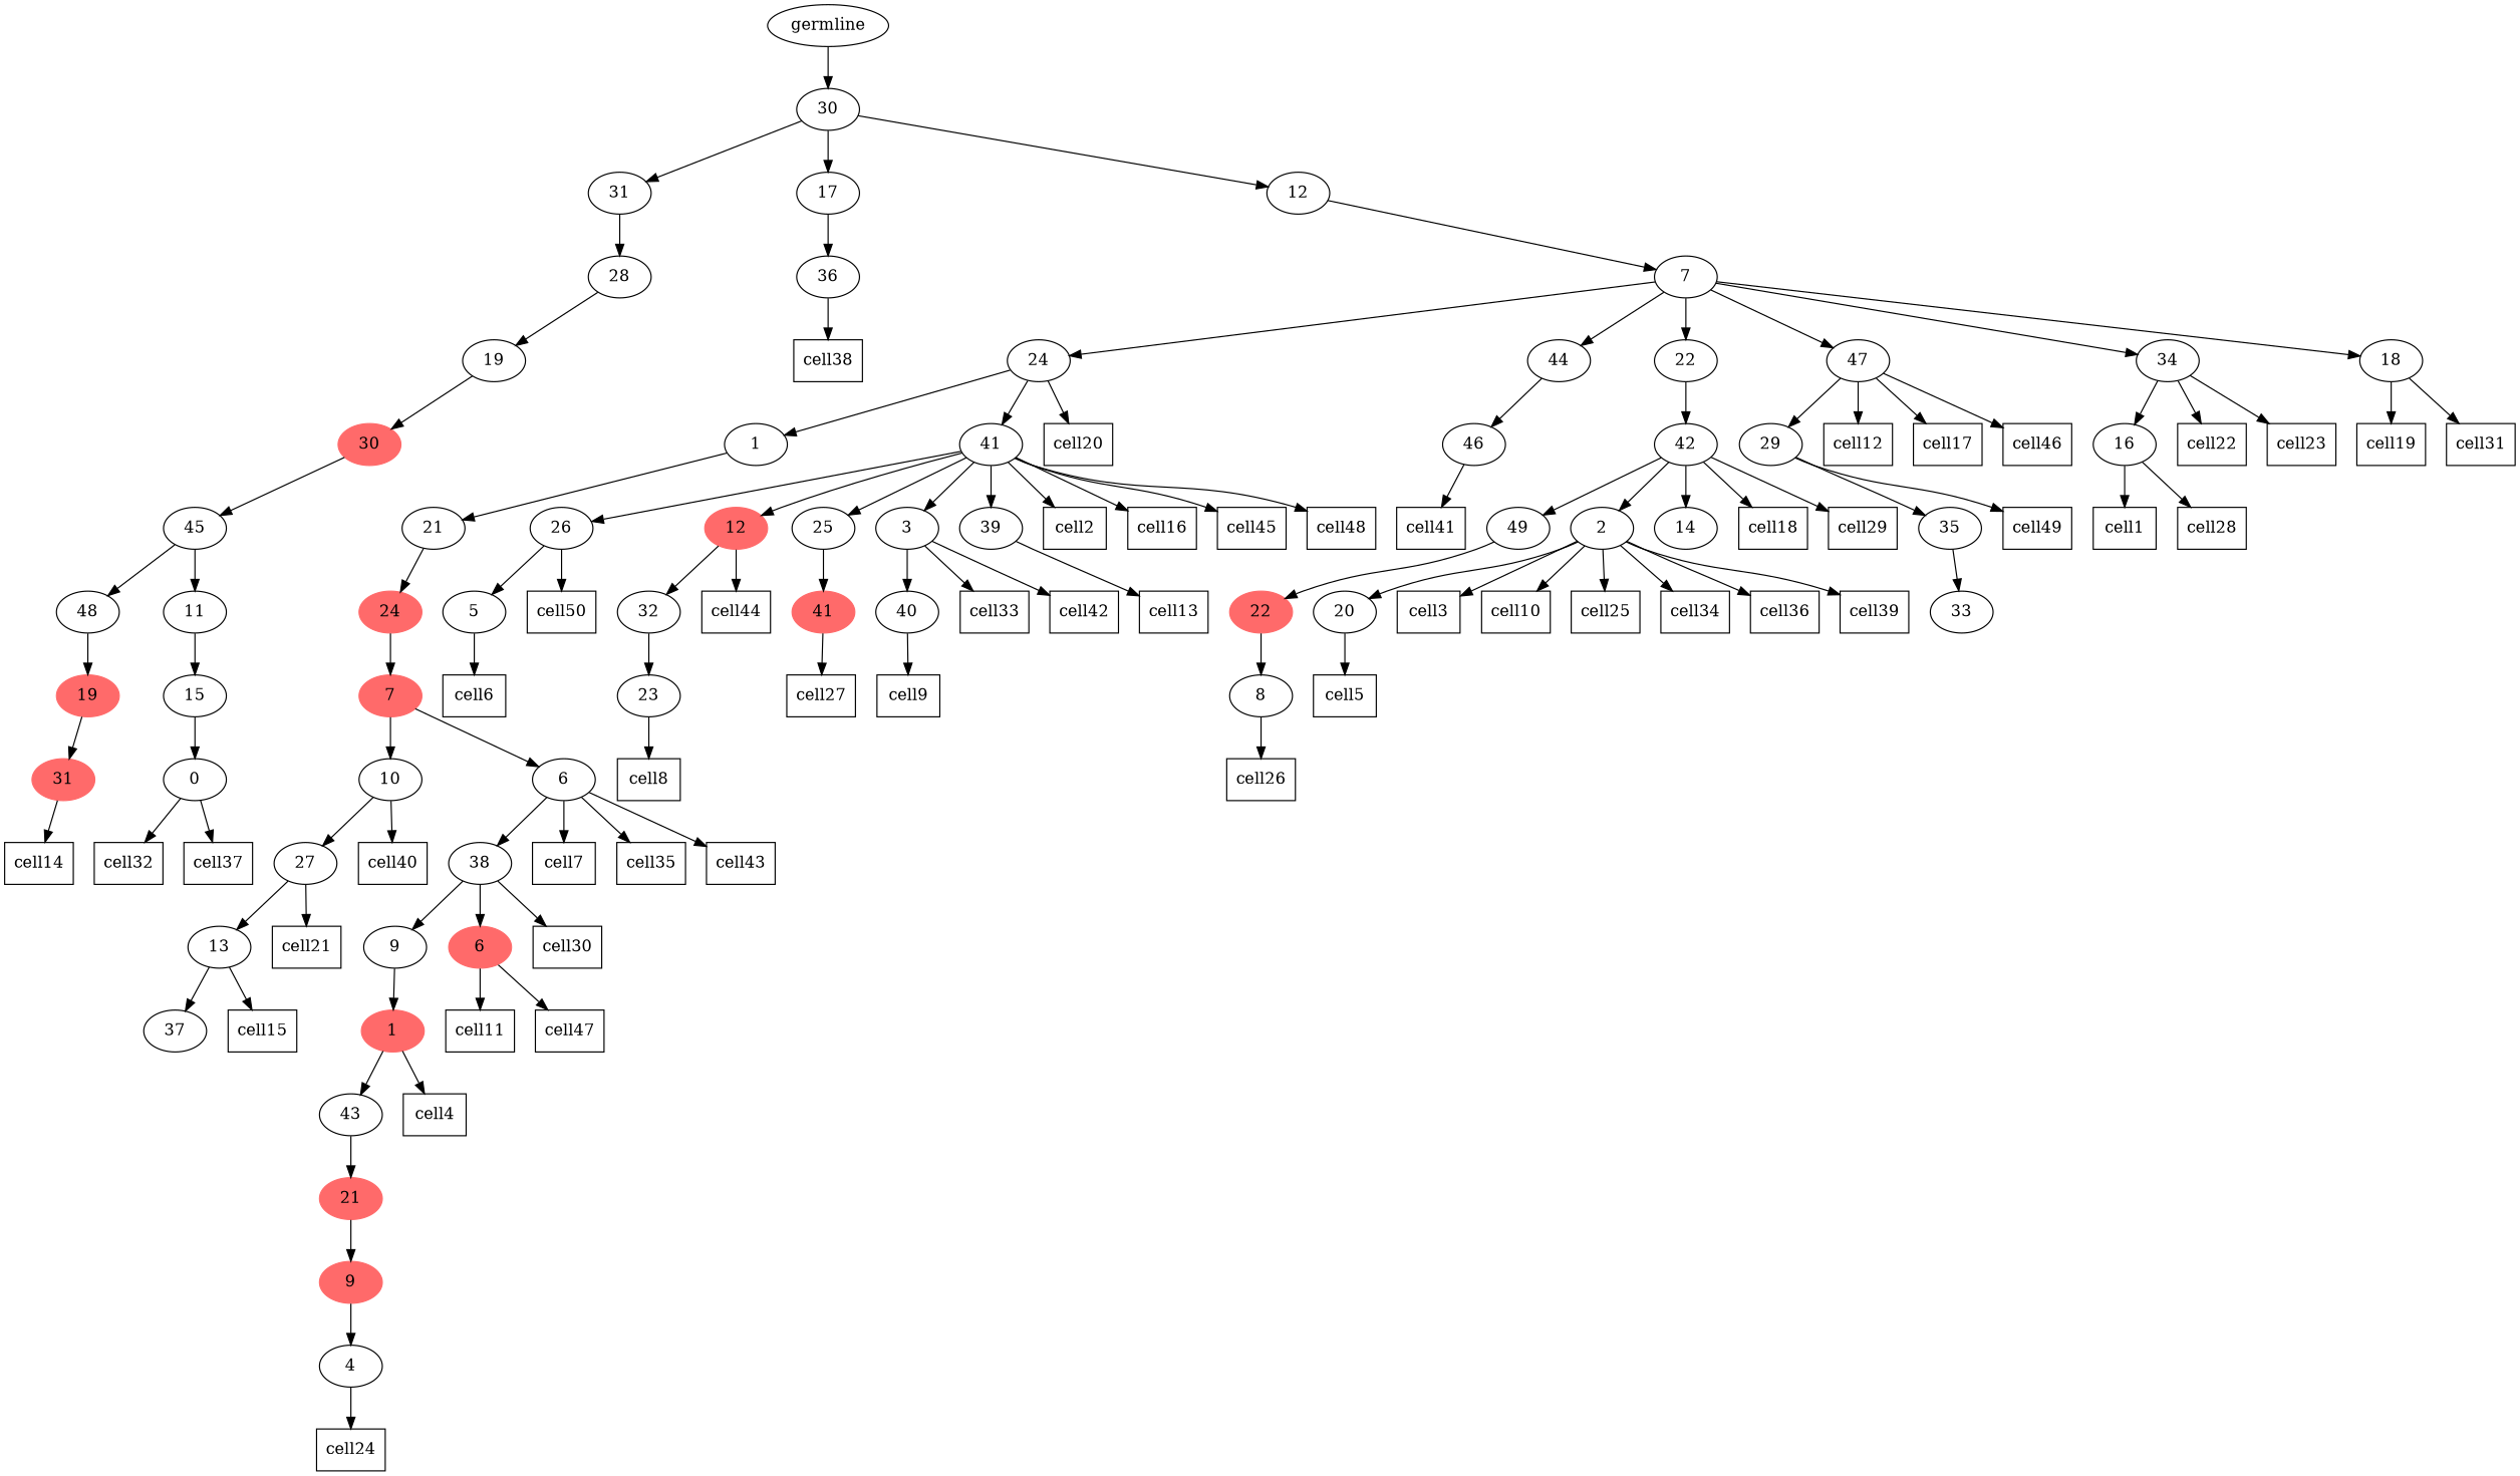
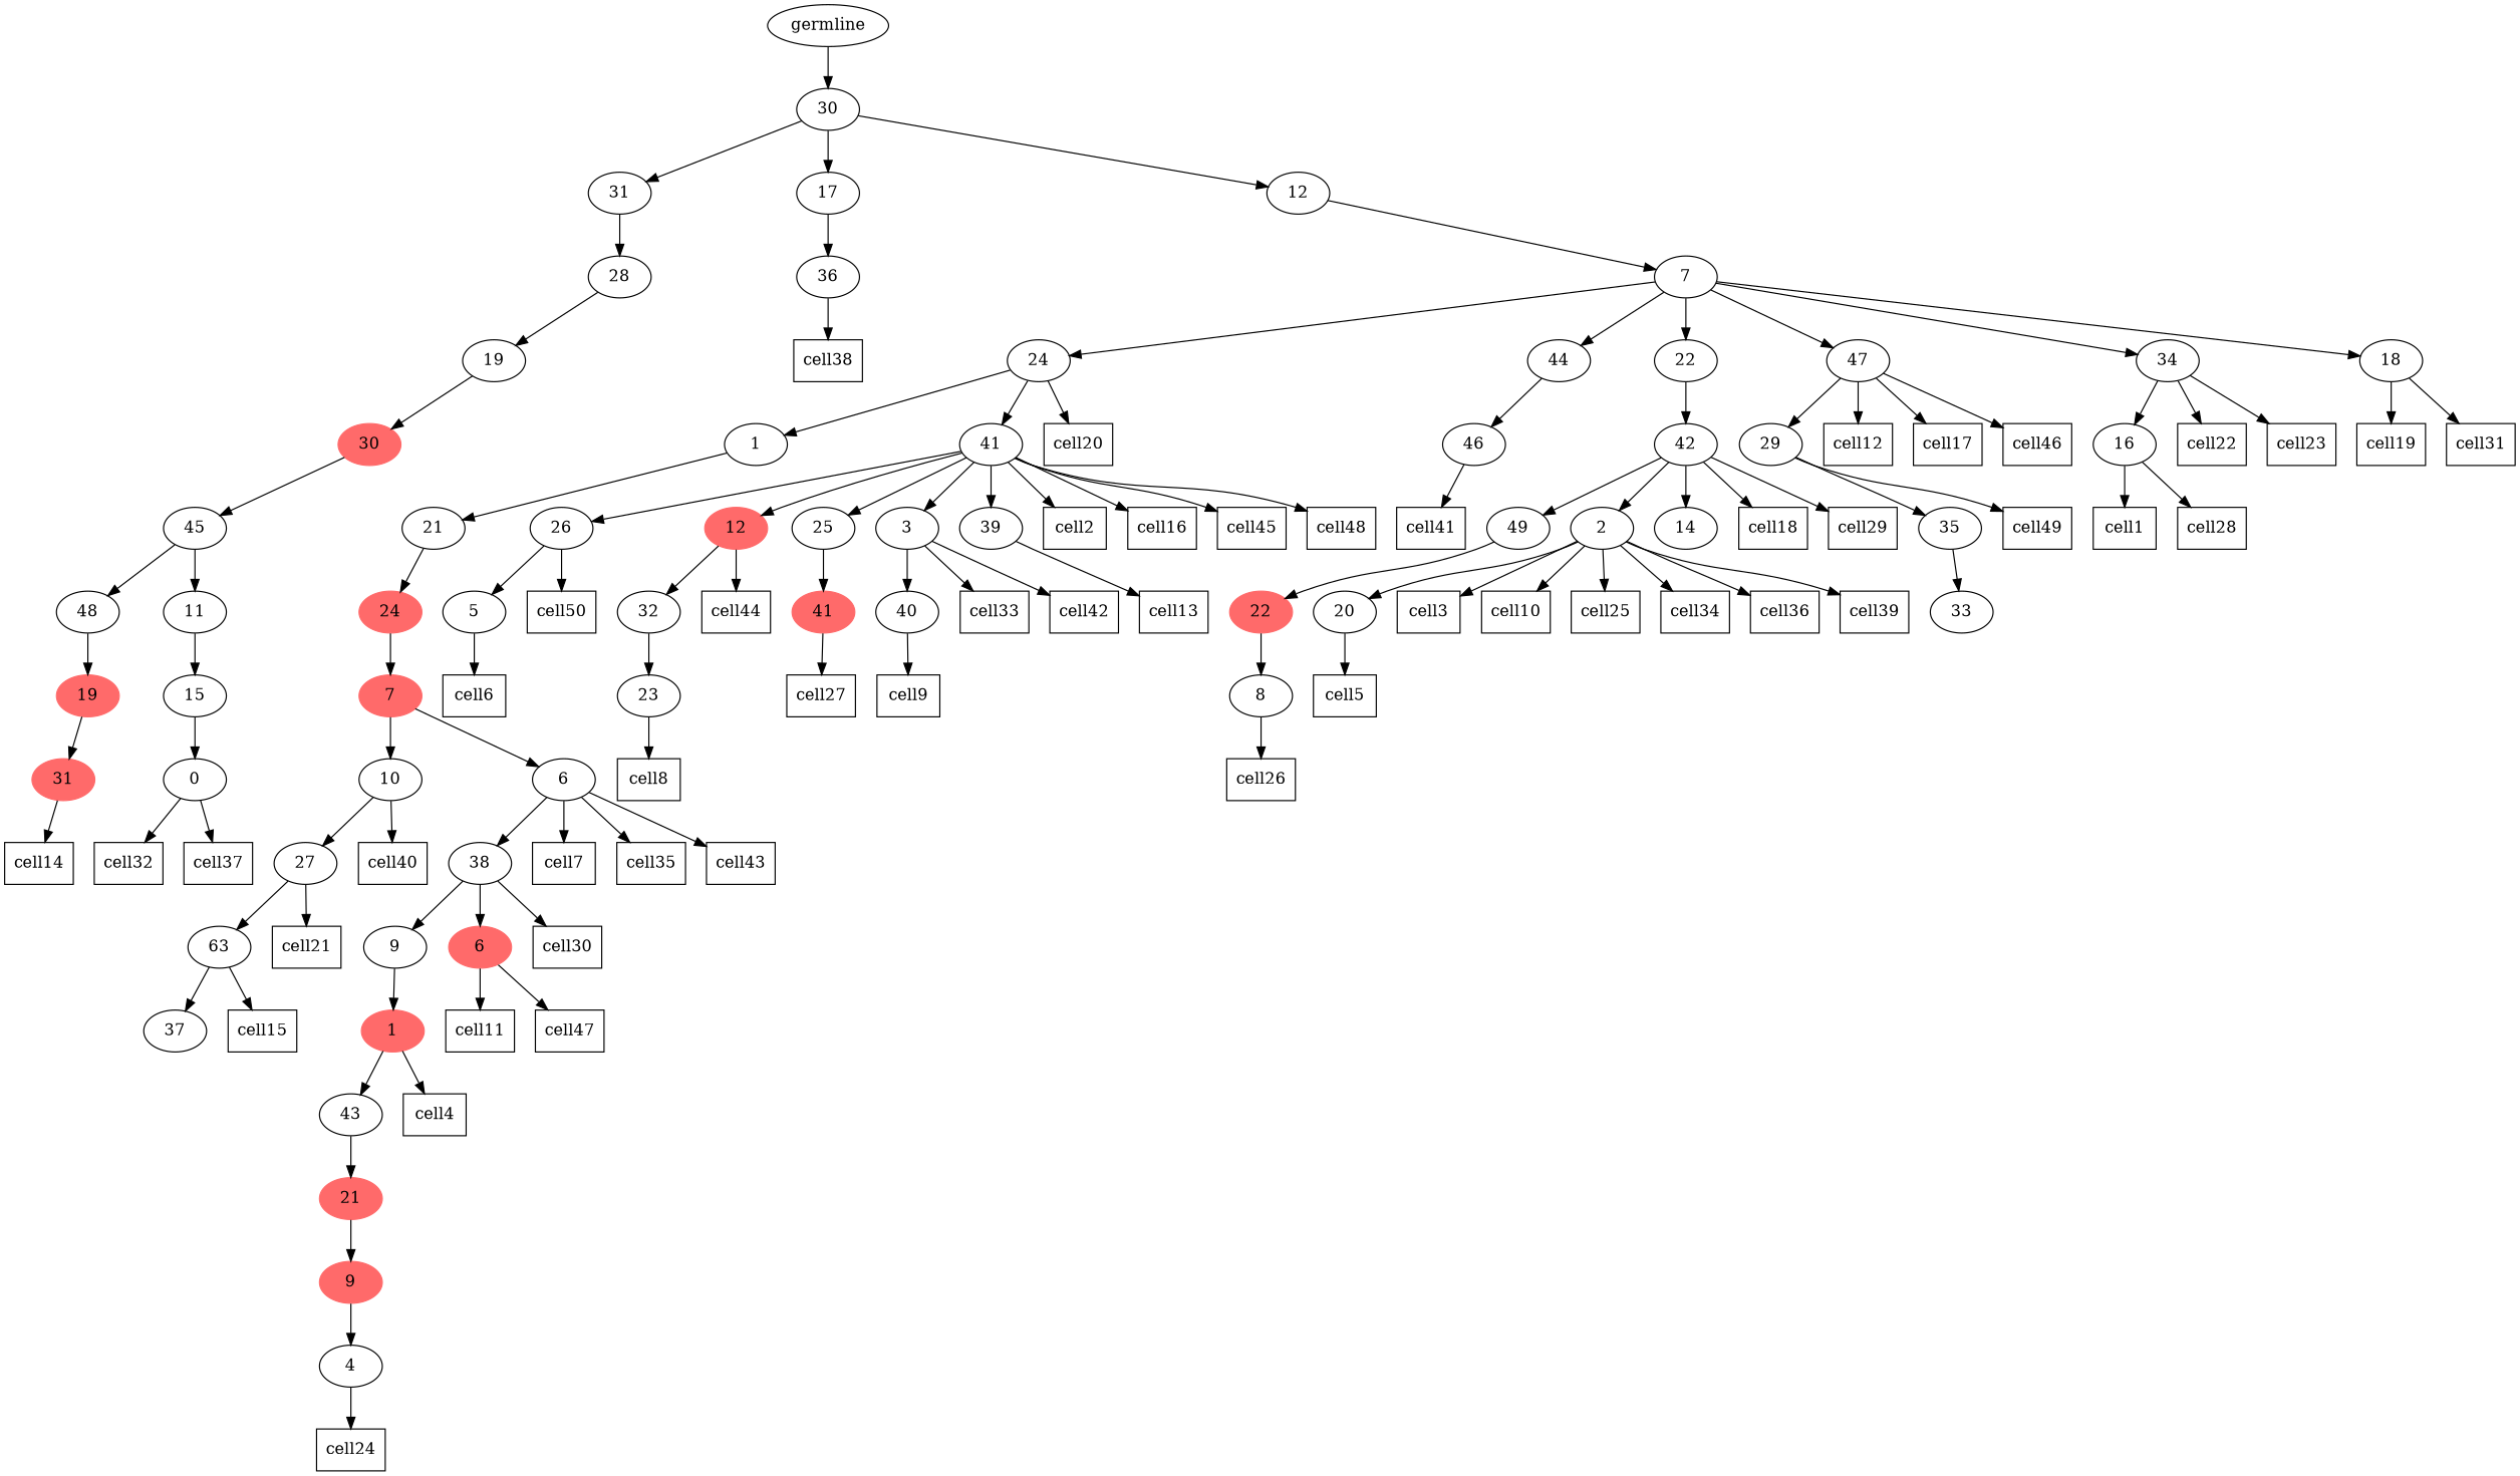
  digraph {
    n1 [color=indianred1 label=19 style=filled]
    n2 [color=indianred1 label=31 style=filled]
    cell14 [shape=box]
    n4 [label=48]
    n5 [label=15]
    n6 [label=0]
    cell32 [shape=box]
    cell37 [shape=box]
    n9 [label=11]
    n10 [label=45]
    n11 [color=indianred1 label=30 style=filled]
    n12 [label=19]
    n13 [label=28]
    n14 [label=31]
    n15 [label=17]
    n16 [label=36]
    cell38 [shape=box]
-   n18 [label=13]
+   n18 [label=63]
    n19 [label=37]
    cell15 [shape=box]
    n21 [label=27]
    cell21 [shape=box]
    n23 [label=10]
    cell40 [shape=box]
    n25 [color=indianred1 label=9 style=filled]
    n26 [label=4]
    cell24 [shape=box]
    n28 [color=indianred1 label=21 style=filled]
    n29 [label=43]
    n30 [color=indianred1 label=1 style=filled]
    cell4 [shape=box]
    n32 [label=9]
    n33 [label=38]
    n34 [color=indianred1 label=6 style=filled]
    cell30 [shape=box]
    cell11 [shape=box]
    cell47 [shape=box]
    n38 [label=6]
    cell7 [shape=box]
    cell35 [shape=box]
    cell43 [shape=box]
    n42 [color=indianred1 label=7 style=filled]
    n43 [color=indianred1 label=24 style=filled]
    n44 [label=21]
    n45 [label=1]
    n46 [label=26]
    n47 [label=5]
    cell50 [shape=box]
    cell6 [shape=box]
    n50 [label=32]
    n51 [label=23]
    cell8 [shape=box]
    n53 [color=indianred1 label=12 style=filled]
    cell44 [shape=box]
    n55 [label=25]
    n56 [color=indianred1 label=41 style=filled]
    n57 [label=40]
    cell9 [shape=box]
    cell27 [shape=box]
    n60 [label=41]
    n61 [label=3]
    n62 [label=39]
    cell2 [shape=box]
    cell16 [shape=box]
    cell45 [shape=box]
    cell48 [shape=box]
    cell33 [shape=box]
    cell42 [shape=box]
    cell13 [shape=box]
    n70 [label=24]
    cell20 [shape=box]
    n72 [label=44]
    n73 [label=46]
    cell41 [shape=box]
    n75 [color=indianred1 label=22 style=filled]
    n76 [label=8]
    cell26 [shape=box]
    n78 [label=49]
    n79 [label=2]
    n80 [label=20]
    cell3 [shape=box]
    cell10 [shape=box]
    cell25 [shape=box]
    cell34 [shape=box]
    cell36 [shape=box]
    cell39 [shape=box]
    cell5 [shape=box]
    n88 [label=42]
    n89 [label=14]
    cell18 [shape=box]
    cell29 [shape=box]
    n92 [label=22]
    n93 [label=35]
    n94 [label=33]
    n95 [label=29]
    cell49 [shape=box]
    n97 [label=47]
    cell12 [shape=box]
    cell17 [shape=box]
    cell46 [shape=box]
    n101 [label=34]
    n102 [label=16]
    cell22 [shape=box]
    cell23 [shape=box]
    cell1 [shape=box]
    cell28 [shape=box]
    n107 [label=7]
    n108 [label=18]
    cell19 [shape=box]
    cell31 [shape=box]
    n111 [label=12]
    n112 [label=30]
    n113 [label=germline]
    n1 -> n2
    n2 -> cell14
    n4 -> n1
    n5 -> n6
    n6 -> cell32
    n6 -> cell37
    n9 -> n5
    n10 -> n4
    n10 -> n9
    n11 -> n10
    n12 -> n11
    n13 -> n12
    n14 -> n13
    n15 -> n16
    n16 -> cell38
    n18 -> n19
    n18 -> cell15
    n21 -> n18
    n21 -> cell21
    n23 -> n21
    n23 -> cell40
    n25 -> n26
    n26 -> cell24
    n28 -> n25
    n29 -> n28
    n30 -> n29
    n30 -> cell4
    n32 -> n30
    n33 -> n32
    n33 -> n34
    n33 -> cell30
    n34 -> cell11
    n34 -> cell47
    n38 -> n33
    n38 -> cell7
    n38 -> cell35
    n38 -> cell43
    n42 -> n23
    n42 -> n38
    n43 -> n42
    n44 -> n43
    n45 -> n44
    n46 -> n47
    n46 -> cell50
    n47 -> cell6
    n50 -> n51
    n51 -> cell8
    n53 -> n50
    n53 -> cell44
    n55 -> n56
    n56 -> cell27
    n57 -> cell9
    n60 -> n46
    n60 -> n53
    n60 -> n55
    n60 -> n61
    n60 -> n62
    n60 -> cell2
    n60 -> cell16
    n60 -> cell45
    n60 -> cell48
    n61 -> n57
    n61 -> cell33
    n61 -> cell42
    n62 -> cell13
    n70 -> n45
    n70 -> n60
    n70 -> cell20
    n72 -> n73
    n73 -> cell41
    n75 -> n76
    n76 -> cell26
    n78 -> n75
    n79 -> n80
    n79 -> cell3
    n79 -> cell10
    n79 -> cell25
    n79 -> cell34
    n79 -> cell36
    n79 -> cell39
    n80 -> cell5
    n88 -> n78
    n88 -> n79
    n88 -> n89
    n88 -> cell18
    n88 -> cell29
    n92 -> n88
    n93 -> n94
    n95 -> n93
    n95 -> cell49
    n97 -> n95
    n97 -> cell12
    n97 -> cell17
    n97 -> cell46
    n101 -> n102
    n101 -> cell22
    n101 -> cell23
    n102 -> cell1
    n102 -> cell28
    n107 -> n70
    n107 -> n72
    n107 -> n92
    n107 -> n97
    n107 -> n101
    n107 -> n108
    n108 -> cell19
    n108 -> cell31
    n111 -> n107
    n112 -> n14
    n112 -> n15
    n112 -> n111
    n113 -> n112
  }
